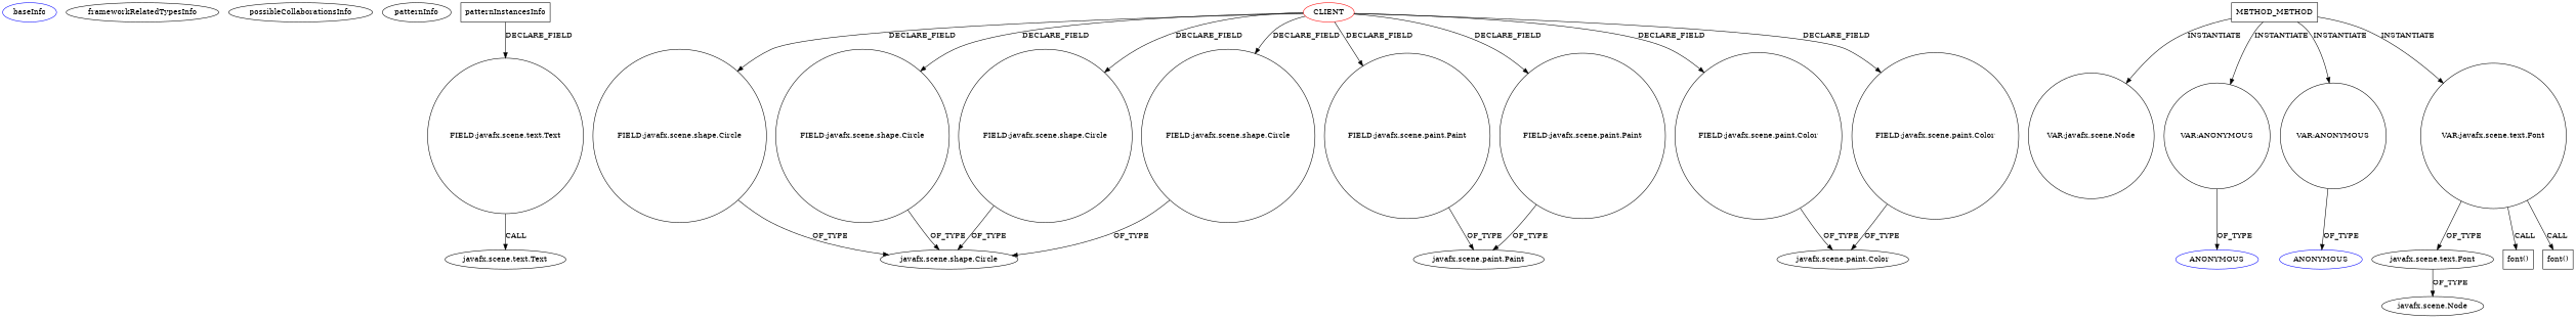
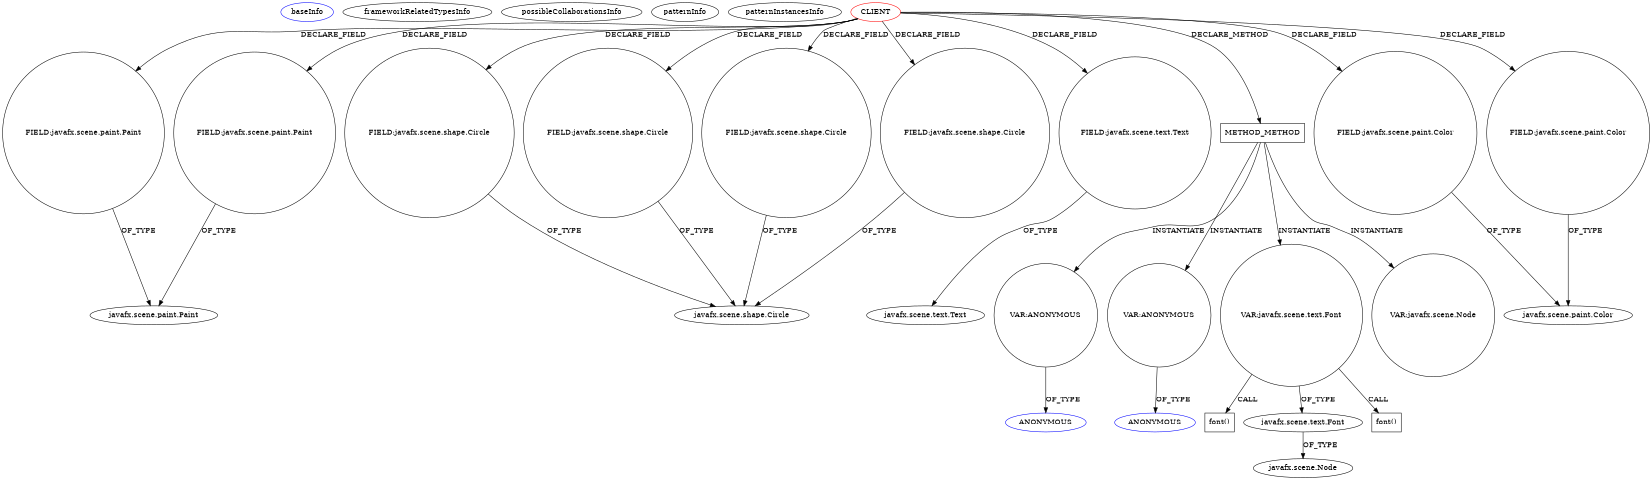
  digraph {
    node [isFrameworkType=false vertexType=FIELD_DECLARATION]
    baseInfo [category=pattern color=blue graphId=3247 isAnonymous=false possibleRelation=false isFrameworkType="" vertexType=""]
    frameworkRelatedTypesInfo [isFrameworkType="" vertexType=""]
    possibleCollaborationsInfo [isFrameworkType="" vertexType=""]
    patternInfo [frequency=2.0 patternRootClient=0 isFrameworkType="" vertexType=""]
-   patternInstancesInfo [0="MrLoNee-RadialFx~/MrLoNee-RadialFx/RadialFx-master/src/com/mrlonee/radialfx/moviemenu/RadialMovieMenu.java~RadialMovieMenu~969" 1="MrLoNee-RadialFx~/MrLoNee-RadialFx/RadialFx-master/src/com/mrlonee/radialfx/thermostat/NestNoCss.java~NestNoCss~985" shape=box isFrameworkType="" vertexType=""]
+   patternInstancesInfo [0="MrLoNee-RadialFx~/MrLoNee-RadialFx/RadialFx-master/src/com/mrlonee/radialfx/moviemenu/RadialMovieMenu.java~RadialMovieMenu~969" 1="MrLoNee-RadialFx~/MrLoNee-RadialFx/RadialFx-master/src/com/mrlonee/radialfx/thermostat/NestNoCss.java~NestNoCss~985" isFrameworkType="" vertexType=""]
    n6 [label="javafx.scene.paint.Paint" vertexType=FRAMEWORK_CLASS_TYPE]
    n7 [label="FIELD:javafx.scene.paint.Paint" shape=circle]
    n8 [color=red label=CLIENT vertexType=ROOT_CLIENT_CLASS_DECLARATION]
    n9 [label="FIELD:javafx.scene.shape.Circle" shape=circle]
    n10 [label="FIELD:javafx.scene.shape.Circle" shape=circle]
    n11 [label="FIELD:javafx.scene.shape.Circle" shape=circle]
    n12 [label="FIELD:javafx.scene.shape.Circle" shape=circle]
    n13 [label="FIELD:javafx.scene.paint.Paint" shape=circle]
    n14 [label="FIELD:javafx.scene.text.Text" shape=circle]
    n15 [label=METHOD_METHOD shape=box vertexType=CLIENT_METHOD_DECLARATION]
    n16 [label="FIELD:javafx.scene.paint.Color" shape=circle]
    n17 [label="FIELD:javafx.scene.paint.Color" shape=circle]
    n18 [label="javafx.scene.shape.Circle" vertexType=FRAMEWORK_CLASS_TYPE]
    n19 [label="javafx.scene.text.Text" vertexType=FRAMEWORK_CLASS_TYPE]
    n20 [label="VAR:javafx.scene.Node" shape=circle vertexType=VARIABLE_EXPRESION]
    n21 [label="VAR:ANONYMOUS" shape=circle vertexType=VARIABLE_EXPRESION]
    n22 [label="VAR:ANONYMOUS" shape=circle vertexType=VARIABLE_EXPRESION]
    n23 [label="VAR:javafx.scene.text.Font" shape=circle vertexType=VARIABLE_EXPRESION]
    n24 [label="javafx.scene.paint.Color" vertexType=FRAMEWORK_CLASS_TYPE]
    n25 [color=blue label=ANONYMOUS vertexType=REFERENCE_ANONYMOUS_DECLARATION]
    n26 [color=blue label=ANONYMOUS vertexType=REFERENCE_ANONYMOUS_DECLARATION]
    n27 [label="javafx.scene.text.Font" vertexType=FRAMEWORK_CLASS_TYPE]
    n28 [label="font()" shape=box vertexType=INSIDE_CALL]
    n29 [label="font()" shape=box vertexType=INSIDE_CALL]
    n30 [label="javafx.scene.Node" vertexType=FRAMEWORK_CLASS_TYPE]
    n7 -> n6 [label=OF_TYPE]
    n8 -> n7 [label=DECLARE_FIELD]
    n8 -> n9 [label=DECLARE_FIELD]
    n8 -> n10 [label=DECLARE_FIELD]
    n8 -> n11 [label=DECLARE_FIELD]
    n8 -> n12 [label=DECLARE_FIELD]
    n8 -> n13 [label=DECLARE_FIELD]
-   patternInstancesInfo -> n14 [label=DECLARE_FIELD]
+   n8 -> n14 [label=DECLARE_FIELD]
+   n8 -> n15 [label=DECLARE_METHOD]
    n8 -> n16 [label=DECLARE_FIELD]
    n8 -> n17 [label=DECLARE_FIELD]
    n9 -> n18 [label=OF_TYPE]
    n10 -> n18 [label=OF_TYPE]
    n11 -> n18 [label=OF_TYPE]
    n12 -> n18 [label=OF_TYPE]
    n13 -> n6 [label=OF_TYPE]
-   n14 -> n19 [label=CALL]
+   n14 -> n19 [label=OF_TYPE]
    n15 -> n20 [label=INSTANTIATE]
    n15 -> n21 [label=INSTANTIATE]
    n15 -> n22 [label=INSTANTIATE]
    n15 -> n23 [label=INSTANTIATE]
    n16 -> n24 [label=OF_TYPE]
    n17 -> n24 [label=OF_TYPE]
    n21 -> n25 [label=OF_TYPE]
    n22 -> n26 [label=OF_TYPE]
    n23 -> n27 [label=OF_TYPE]
    n23 -> n28 [label=CALL]
    n23 -> n29 [label=CALL]
    n27 -> n30 [label=OF_TYPE]
  }
